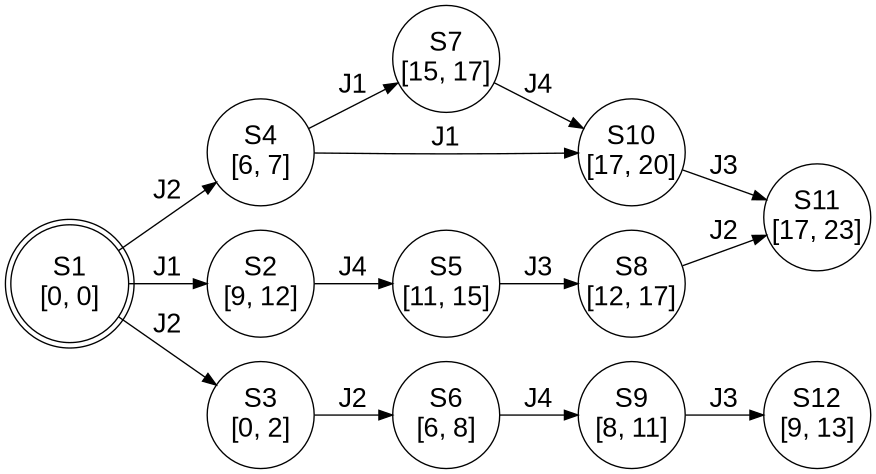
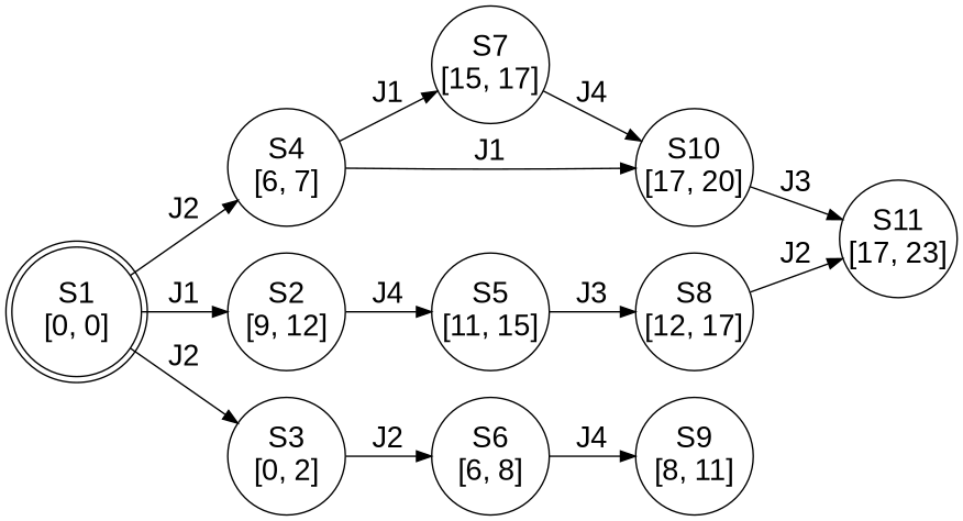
  digraph {
    fontname="Liberation Sans"
    rankdir=LR
    node [fixedsize=true fontname="Liberation Sans" fontsize=20 shape=circle]
    edge [fontname="Liberation Sans" fontsize=20]
    "S1\n[0, 0]" [height=1.1 shape=doublecircle width=1.1]
    "S2\n[9, 12]" [height=1.1 width=1.1]
    "S3\n[0, 2]" [height=1.1 width=1.1]
    "S4\n[6, 7]" [height=1.1 width=1.1]
    "S5\n[11, 15]" [height=1.1 width=1.1]
    "S6\n[6, 8]" [height=1.1 width=1.1]
    "S7\n[15, 17]" [height=1.1 width=1.1]
    "S10\n[17, 20]" [height=1.1 width=1.1]
    "S8\n[12, 17]" [height=1.1 width=1.1]
    "S9\n[8, 11]" [height=1.1 width=1.1]
    "S11\n[17, 23]" [height=1.1 width=1.1]
-   "S12\n[9, 13]" [height=1.1 width=1.1]
    "S1\n[0, 0]" -> "S2\n[9, 12]" [label=J1]
    "S1\n[0, 0]" -> "S3\n[0, 2]" [label=J2]
    "S1\n[0, 0]" -> "S4\n[6, 7]" [label=J2]
    "S2\n[9, 12]" -> "S5\n[11, 15]" [label=J4]
    "S3\n[0, 2]" -> "S6\n[6, 8]" [label=J2]
    "S4\n[6, 7]" -> "S7\n[15, 17]" [label=J1]
    "S4\n[6, 7]" -> "S10\n[17, 20]" [label=J1]
    "S5\n[11, 15]" -> "S8\n[12, 17]" [label=J3]
    "S6\n[6, 8]" -> "S9\n[8, 11]" [label=J4]
    "S7\n[15, 17]" -> "S10\n[17, 20]" [label=J4]
    "S10\n[17, 20]" -> "S11\n[17, 23]" [label=J3]
    "S8\n[12, 17]" -> "S11\n[17, 23]" [label=J2]
-   "S9\n[8, 11]" -> "S12\n[9, 13]" [label=J3]
  }
